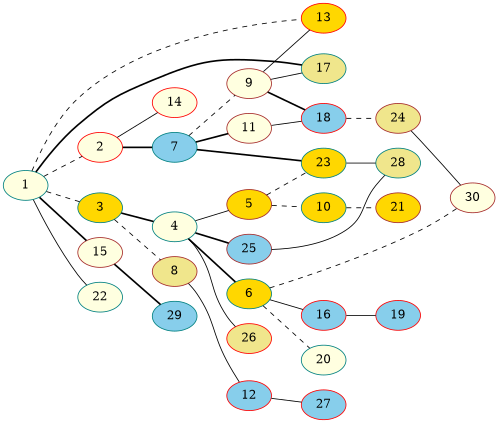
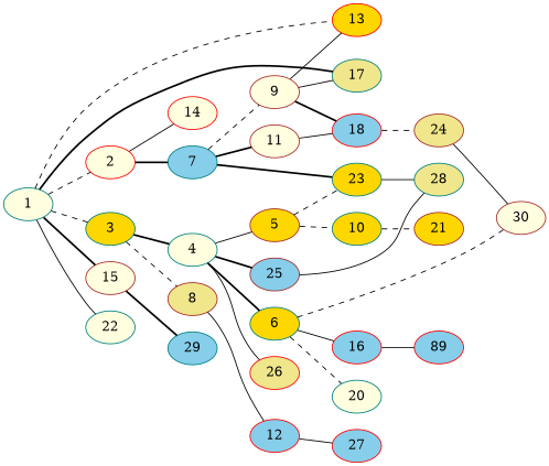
  graph {
    rankdir=LR
    node [color=teal fillcolor=lightyellow style=filled]
    edge [style=solid]
    2 [color=red]
    1
    3 [fillcolor=gold]
    13 [color=red fillcolor=gold]
    15 [color=brown]
    17 [fillcolor=khaki]
    22
    7 [fillcolor=skyblue]
    14 [color=red]
    4
    8 [color=brown fillcolor=khaki]
    29 [fillcolor=skyblue]
    23 [fillcolor=gold]
    9 [color=brown]
    11 [color=brown]
    5 [color=brown fillcolor=gold]
    6 [fillcolor=gold]
    25 [color=brown fillcolor=skyblue]
    26 [color=red fillcolor=khaki]
    12 [color=red fillcolor=skyblue]
    28 [fillcolor=khaki]
    18 [color=red fillcolor=skyblue]
    10 [fillcolor=gold]
    16 [color=red fillcolor=skyblue]
    20
    30 [color=brown]
    27 [color=red fillcolor=skyblue]
    21 [color=brown fillcolor=gold]
-   19 [color=red fillcolor=skyblue]
+   19 [color=red fillcolor=skyblue label=89]
    24 [color=brown fillcolor=khaki]
    2 -- 7 [style=bold]
    2 -- 14
    1 -- 2 [style=dashed]
    1 -- 3 [style=dashed]
    1 -- 13 [style=dashed]
    1 -- 15 [style=bold]
    1 -- 17 [style=bold]
    1 -- 22
    3 -- 4 [style=bold]
    3 -- 8 [style=dashed]
    15 -- 29 [style=bold]
    7 -- 23 [style=bold]
    7 -- 9 [style=dashed]
    7 -- 11 [style=bold]
    4 -- 5
    4 -- 6 [style=bold]
    4 -- 25 [style=bold]
    4 -- 26
    8 -- 12
    23 -- 28
    9 -- 13
    9 -- 17
    9 -- 18 [style=bold]
    11 -- 18
    5 -- 23 [style=dashed]
    5 -- 10 [style=dashed]
    6 -- 16
    6 -- 20 [style=dashed]
    6 -- 30 [style=dashed]
    25 -- 28
    12 -- 27
    18 -- 24 [style=dashed]
    10 -- 21 [style=dashed]
    16 -- 19
    24 -- 30
  }
